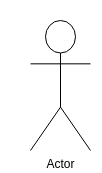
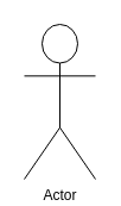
  <mxCell id="0" />
  <mxCell id="1" parent="0" />
- <mxCell id="2" value="Actor" style="shape=umlActor;verticalLabelPosition=bottom;verticalAlign=top;html=1;outlineConnect=0;" vertex="1" parent="1"><mxGeometry x="30" y="20" width="60" height="130" as="geometry" /></mxCell>
+ <mxCell id="2" value="Actor" style="shape=umlActor;verticalLabelPosition=bottom;verticalAlign=top;html=1;outlineConnect=0;" vertex="1" parent="1"><mxGeometry x="20" y="20" width="60" height="130" as="geometry" /></mxCell>
